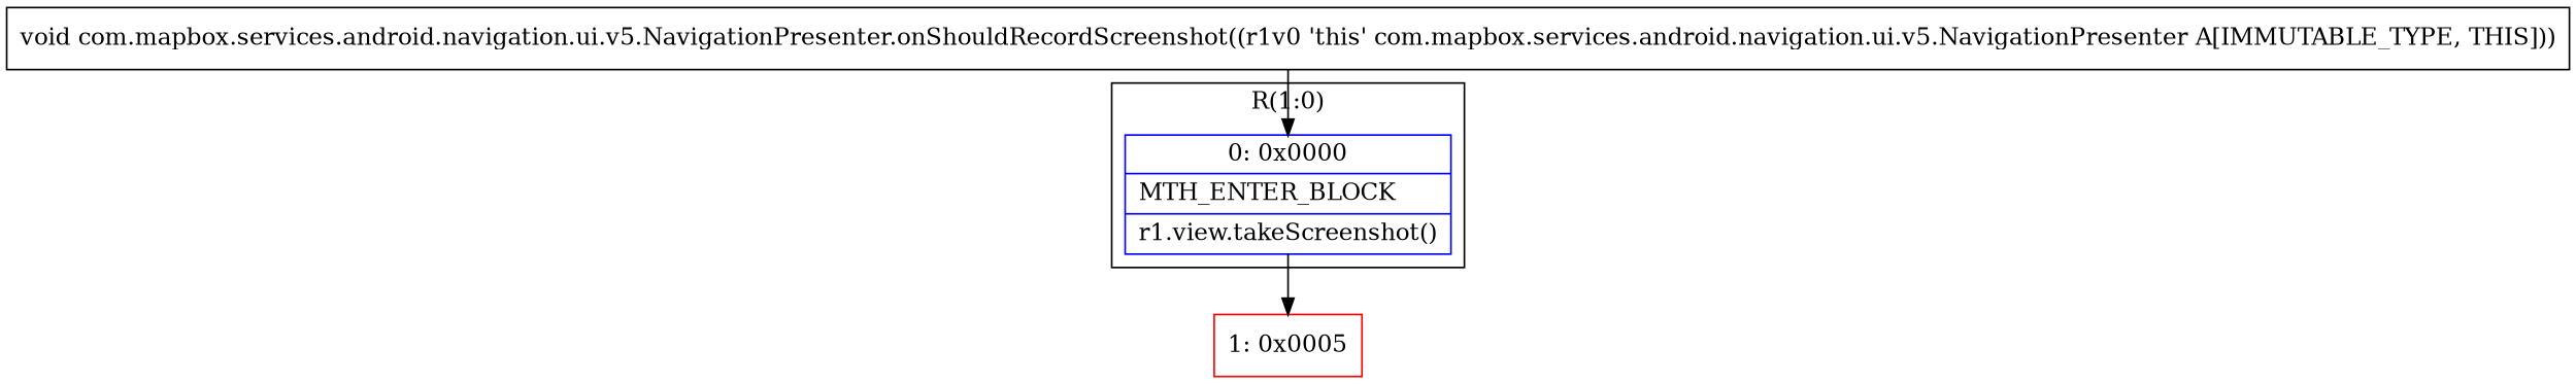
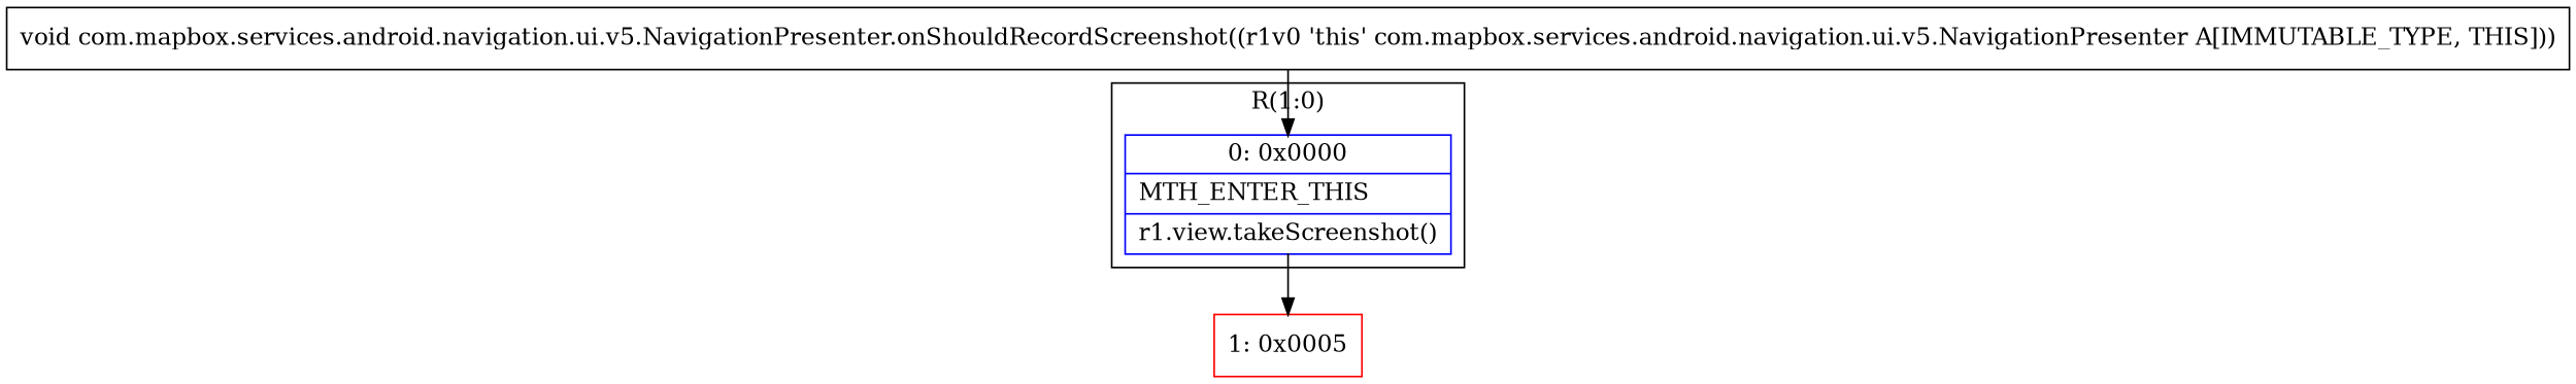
  digraph {
    node [shape=record]
-   n1 [color=blue label="{0\:\ 0x0000|MTH_ENTER_BLOCK\l|r1.view.takeScreenshot()\l}"]
+   n1 [color=blue label="{0\:\ 0x0000|MTH_ENTER_THIS\l|r1.view.takeScreenshot()\l}"]
    n2 [color=red label="{1\:\ 0x0005}"]
    n3 [label="{void com.mapbox.services.android.navigation.ui.v5.NavigationPresenter.onShouldRecordScreenshot((r1v0 'this' com.mapbox.services.android.navigation.ui.v5.NavigationPresenter A[IMMUTABLE_TYPE, THIS])) }"]
    subgraph cluster_1 {
      label="R(1:0)"
      n1
    }
    n1 -> n2
    n3 -> n1
  }
